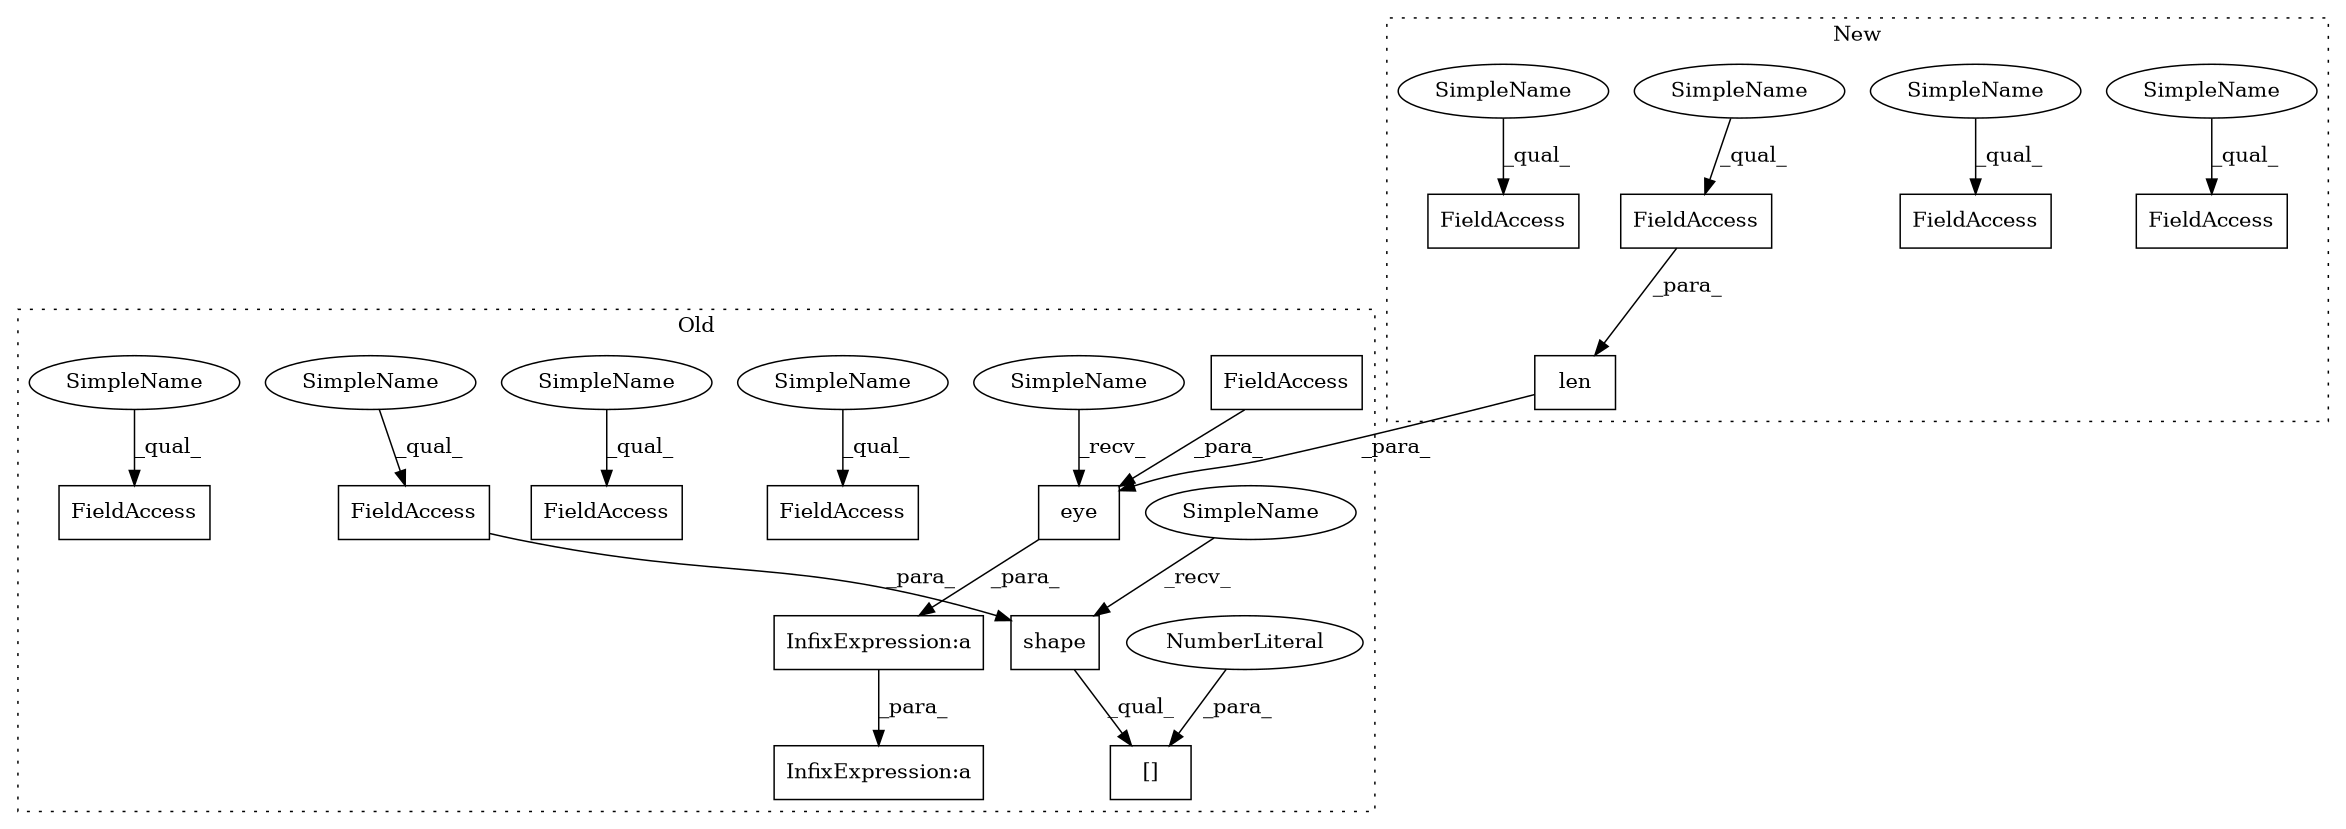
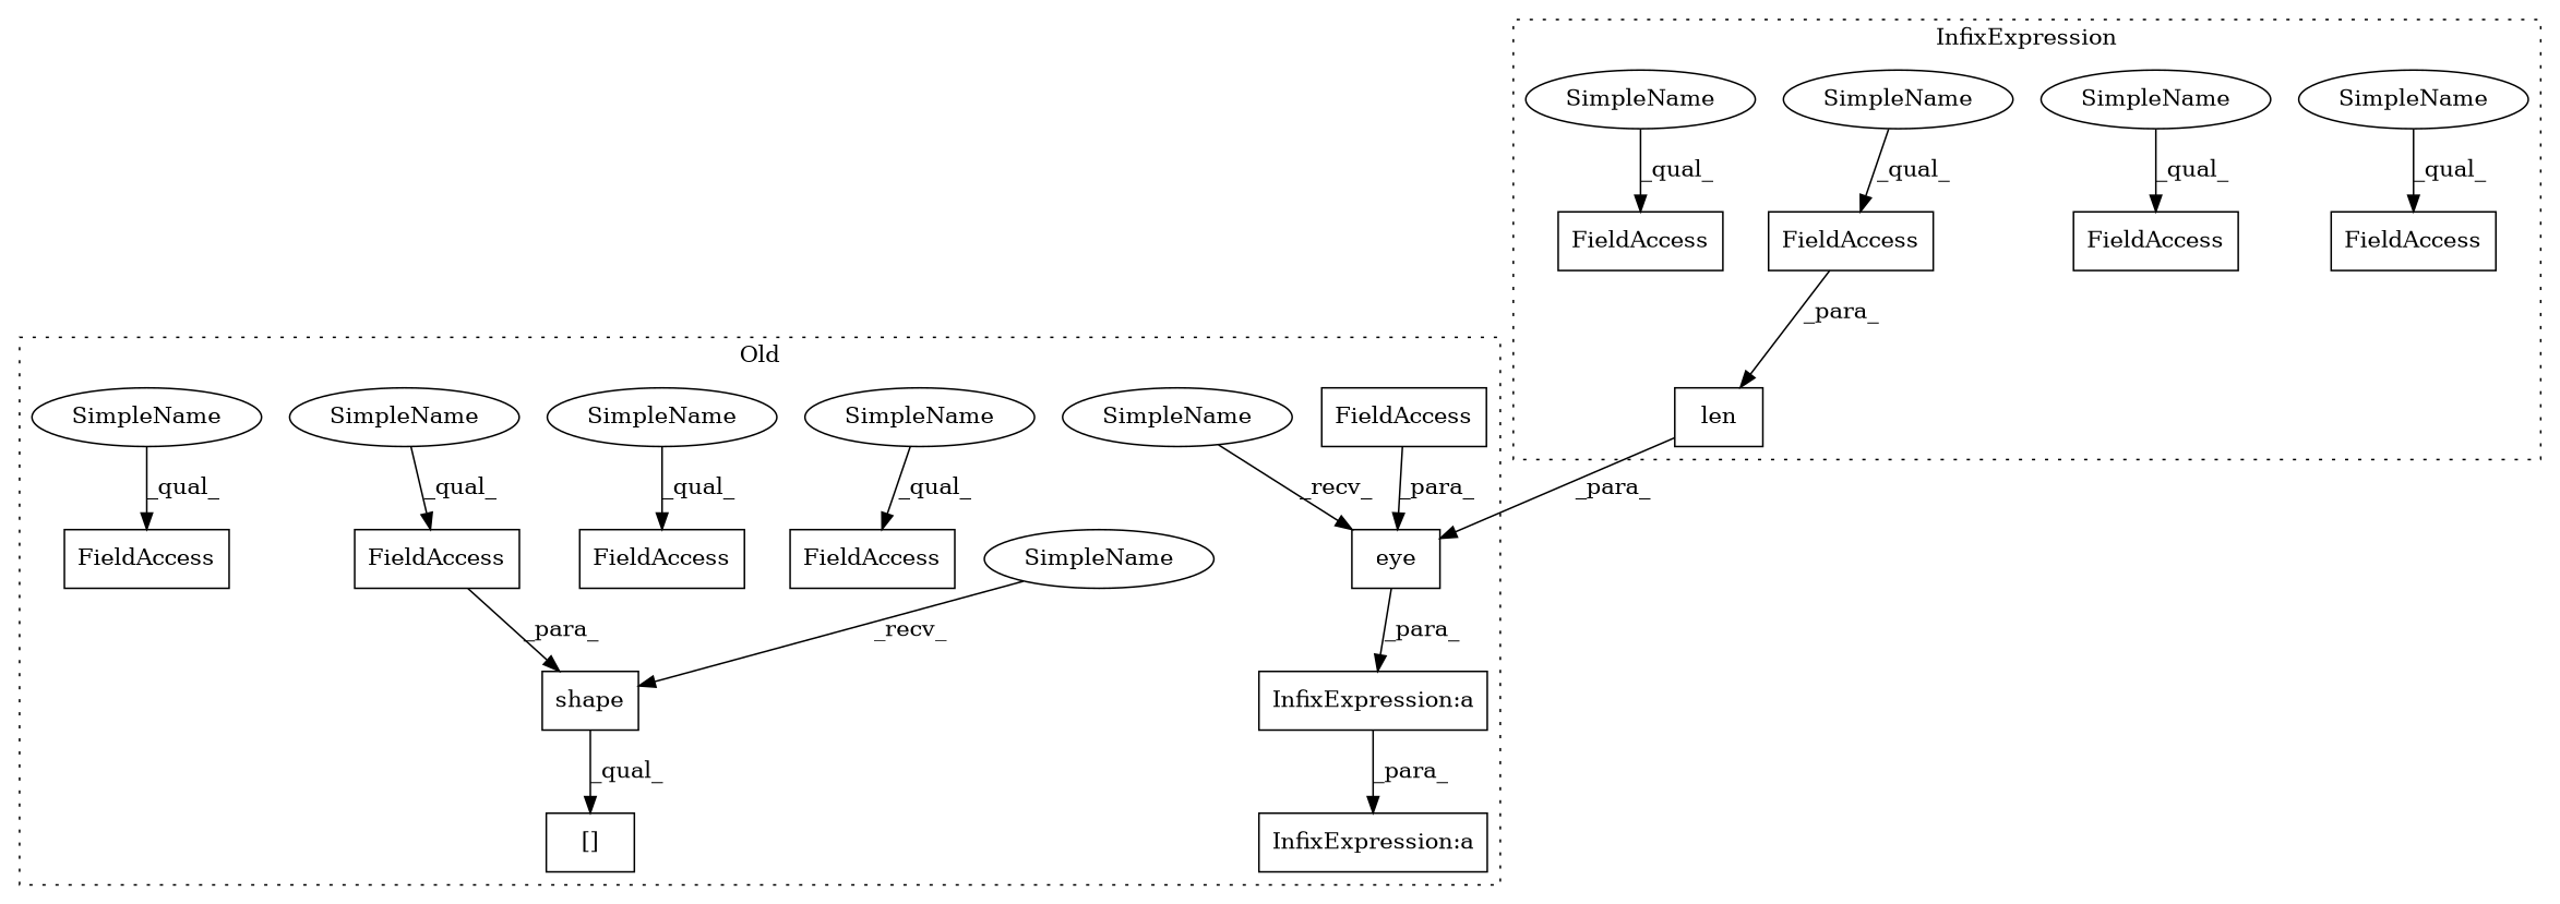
  digraph {
    node [a=42 l=4 s=5606 shape=box]
    n1 [a=32 l="6,1" label=shape s="5600,5612"]
    n2 [a=2 l="25,1" label="[]" s="5589,5615"]
-   n3 [a=34 l=1 label=NumberLiteral s=5614 shape=ellipse]
    n4 [a=22 l=6 label=FieldAccess]
    n5 [a=27 l=3 label="InfixExpression:a" s=5786]
    n6 [a=27 l=3 label="InfixExpression:a" s=5838]
    n7 [a=32 l="4,1" label=eye s="5801,5837"]
    n8 [a=22 l=6 label=FieldAccess s=5723]
    n9 [a=22 l=10 label=FieldAccess s=5742]
    n10 [a=22 l=19 label=FieldAccess s=5818]
    n11 [a=22 l=6 label=FieldAccess s=5779]
    n12 [l=10 label=SimpleName s=5589 shape=ellipse]
    n13 [l=10 label=SimpleName s=5790 shape=ellipse]
    n14 [label=SimpleName s=5742 shape=ellipse]
    n15 [label=SimpleName s=5723 shape=ellipse]
    n16 [label=SimpleName shape=ellipse]
    n17 [label=SimpleName s=5779 shape=ellipse]
    n18 [a=32 l="4,1" label=len s="5824,5840"]
    n19 [a=22 l=12 label=FieldAccess s=5828]
    n20 [a=22 l=12 label=FieldAccess s=6119]
    n21 [a=22 l=12 label=FieldAccess s=5872]
    n22 [a=22 l=12 label=FieldAccess s=6051]
    n23 [label=SimpleName s=6119 shape=ellipse]
    n24 [label=SimpleName s=5872 shape=ellipse]
    n25 [label=SimpleName s=5828 shape=ellipse]
    n26 [label=SimpleName s=6051 shape=ellipse]
    subgraph cluster_1 {
      label=Old
      style=dotted
      n1
      n2
-     n3
      n4
      n5
      n6
      n7
      n8
      n9
      n10
      n11
      n12
      n13
      n14
      n15
      n16
      n17
    }
    subgraph cluster_2 {
-     label=New
+     label=InfixExpression
      style=dotted
      n18
      n19
      n20
      n21
      n22
      n23
      n24
      n25
      n26
    }
    n1 -> n2 [label=_qual_]
-   n3 -> n2 [label=_para_]
    n4 -> n1 [label=_para_]
    n6 -> n5 [label=_para_]
    n7 -> n6 [label=_para_]
    n10 -> n7 [label=_para_]
    n12 -> n1 [label=_recv_]
    n13 -> n7 [label=_recv_]
    n14 -> n9 [label=_qual_]
    n15 -> n8 [label=_qual_]
    n16 -> n4 [label=_qual_]
    n17 -> n11 [label=_qual_]
    n18 -> n7 [label=_para_]
    n19 -> n18 [label=_para_]
    n23 -> n20 [label=_qual_]
    n24 -> n21 [label=_qual_]
    n25 -> n19 [label=_qual_]
    n26 -> n22 [label=_qual_]
  }
